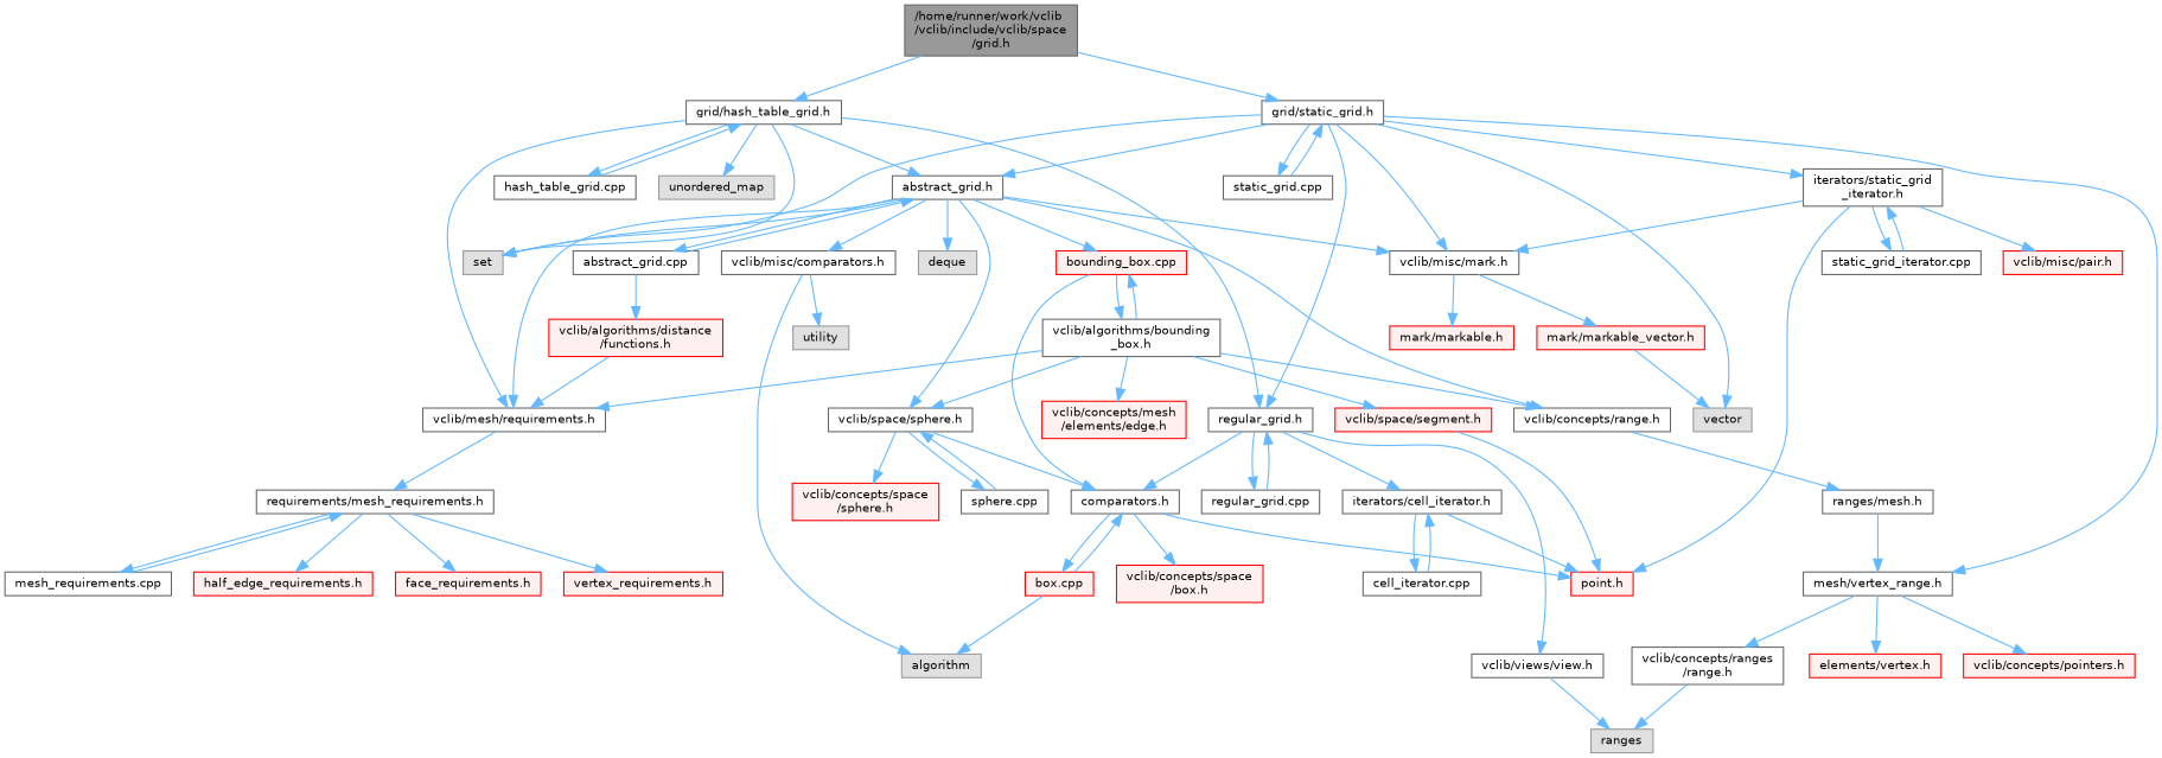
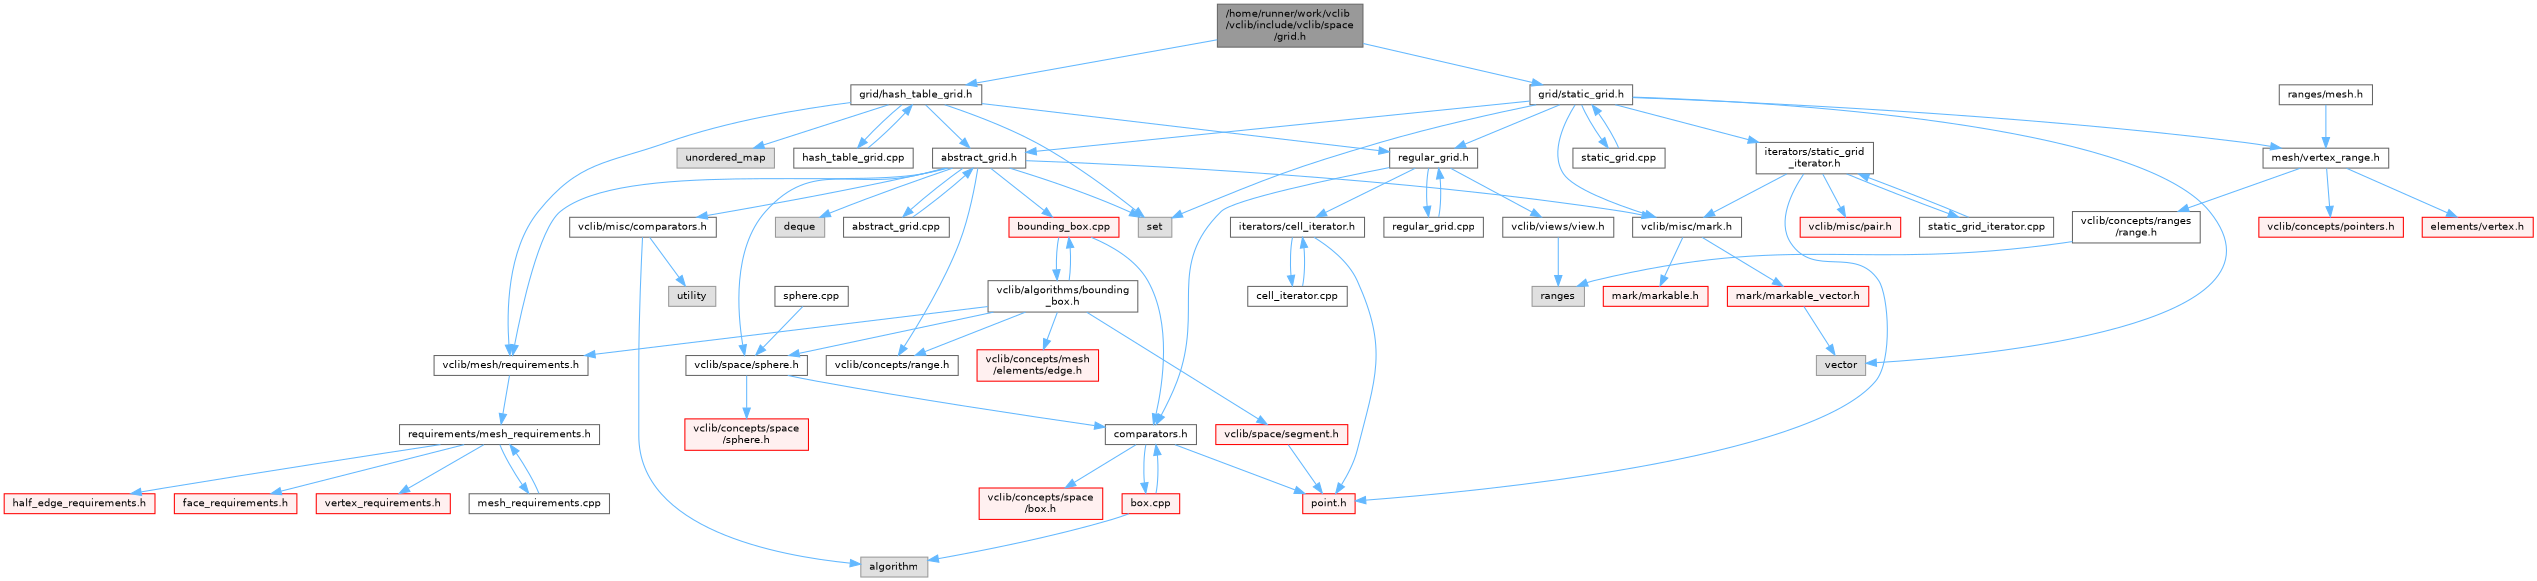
  digraph {
    node [color=grey40 fillcolor=white fontname=Helvetica fontsize=10 shape=box style=filled]
    edge [color=steelblue1 fontname=Helvetica fontsize=10 labelfontname=Helvetica labelfontsize=10 style=solid]
    n1 [color=gray40 fillcolor=grey60 fontcolor=black height=0.2 label="/home/runner/work/vclib\l/vclib/include/vclib/space\l/grid.h" width=0.4]
    n2 [height=0.2 label="grid/hash_table_grid.h" width=0.4]
    n3 [height=0.2 label="grid/static_grid.h" width=0.4]
    n4 [color=grey60 fillcolor="#E0E0E0" height=0.2 label=set width=0.4]
    n5 [color=grey60 fillcolor="#E0E0E0" height=0.2 label=unordered_map width=0.4]
    n6 [height=0.2 label="vclib/mesh/requirements.h" width=0.4]
    n7 [height=0.2 label="abstract_grid.h" width=0.4]
    n8 [height=0.2 label="regular_grid.h" width=0.4]
    n9 [height=0.2 label="hash_table_grid.cpp" width=0.4]
    n10 [height=0.2 label="vclib/misc/mark.h" width=0.4]
    n11 [height=0.2 label="mesh/vertex_range.h" width=0.4]
    n12 [color=grey60 fillcolor="#E0E0E0" height=0.2 label=vector width=0.4]
    n13 [height=0.2 label="iterators/static_grid\l_iterator.h" width=0.4]
    n14 [height=0.2 label="static_grid.cpp" width=0.4]
    n15 [height=0.2 label="requirements/mesh_requirements.h" width=0.4]
    n16 [color=grey60 fillcolor="#E0E0E0" height=0.2 label=deque width=0.4]
    n17 [height=0.2 label="vclib/space/sphere.h" width=0.4]
    n18 [height=0.2 label="vclib/concepts/range.h" width=0.4]
    n19 [height=0.2 label="vclib/misc/comparators.h" width=0.4]
    n20 [height=0.2 label="abstract_grid.cpp" width=0.4]
    n21 [color=red fillcolor="#FFF0F0" height=0.2 label="bounding_box.cpp" width=0.4]
    n22 [height=0.2 label="comparators.h" width=0.4]
    n23 [height=0.2 label="iterators/cell_iterator.h" width=0.4]
    n24 [height=0.2 label="vclib/views/view.h" width=0.4]
    n25 [height=0.2 label="regular_grid.cpp" width=0.4]
    n26 [color=red fillcolor="#FFF0F0" height=0.2 label="half_edge_requirements.h" width=0.4]
    n27 [color=red fillcolor="#FFF0F0" height=0.2 label="face_requirements.h" width=0.4]
    n28 [color=red fillcolor="#FFF0F0" height=0.2 label="vertex_requirements.h" width=0.4]
    n29 [height=0.2 label="mesh_requirements.cpp" width=0.4]
    n30 [height=0.2 label="vclib/algorithms/bounding\l_box.h" width=0.4]
    n31 [color=red fillcolor="#FFF0F0" height=0.2 label="vclib/space/segment.h" width=0.4]
    n32 [color=red fillcolor="#FFF0F0" height=0.2 label="vclib/concepts/mesh\l/elements/edge.h" width=0.4]
    n33 [color=red fillcolor="#FFF0F0" height=0.2 label="vclib/concepts/space\l/sphere.h" width=0.4]
    n34 [height=0.2 label="sphere.cpp" width=0.4]
    n35 [height=0.2 label="ranges/mesh.h" width=0.4]
    n36 [color=grey60 fillcolor="#E0E0E0" height=0.2 label=algorithm width=0.4]
    n37 [color=grey60 fillcolor="#E0E0E0" height=0.2 label=utility width=0.4]
    n38 [color=red fillcolor="#FFF0F0" height=0.2 label="mark/markable.h" width=0.4]
    n39 [color=red fillcolor="#FFF0F0" height=0.2 label="mark/markable_vector.h" width=0.4]
-   n40 [color=red fillcolor="#FFF0F0" height=0.2 label="vclib/algorithms/distance\l/functions.h" width=0.4]
    n41 [color=red fillcolor="#FFF0F0" height=0.2 label="point.h" width=0.4]
    n42 [color=red fillcolor="#FFF0F0" height=0.2 label="vclib/concepts/space\l/box.h" width=0.4]
    n43 [color=red fillcolor="#FFF0F0" height=0.2 label="box.cpp" width=0.4]
    n44 [color=red fillcolor="#FFF0F0" height=0.2 label="vclib/concepts/pointers.h" width=0.4]
    n45 [height=0.2 label="vclib/concepts/ranges\l/range.h" width=0.4]
    n46 [color=red fillcolor="#FFF0F0" height=0.2 label="elements/vertex.h" width=0.4]
    n47 [color=grey60 fillcolor="#E0E0E0" height=0.2 label=ranges width=0.4]
    n48 [height=0.2 label="cell_iterator.cpp" width=0.4]
    n49 [color=red fillcolor="#FFF0F0" height=0.2 label="vclib/misc/pair.h" width=0.4]
    n50 [height=0.2 label="static_grid_iterator.cpp" width=0.4]
    n1 -> n2
    n1 -> n3
    n2 -> n4
    n2 -> n5
    n2 -> n6
    n2 -> n7
    n2 -> n8
    n2 -> n9
    n3 -> n4
    n3 -> n7
    n3 -> n8
    n3 -> n10
    n3 -> n11
    n3 -> n12
    n3 -> n13
    n3 -> n14
    n6 -> n15
    n7 -> n4
    n7 -> n6
    n7 -> n10
    n7 -> n16
    n7 -> n17
    n7 -> n18
    n7 -> n19
    n7 -> n20
    n7 -> n21
    n8 -> n22
    n8 -> n23
    n8 -> n24
    n8 -> n25
    n9 -> n2
    n10 -> n38
    n10 -> n39
    n11 -> n44
    n11 -> n45
    n11 -> n46
    n13 -> n10
    n13 -> n41
    n13 -> n49
    n13 -> n50
    n14 -> n3
    n15 -> n26
    n15 -> n27
    n15 -> n28
    n15 -> n29
    n17 -> n22
    n17 -> n33
-   n17 -> n34
-   n18 -> n35
    n19 -> n36
    n19 -> n37
    n20 -> n7
-   n20 -> n40
    n21 -> n22
    n21 -> n30
    n22 -> n41
    n22 -> n42
    n22 -> n43
    n23 -> n41
    n23 -> n48
    n24 -> n47
    n25 -> n8
    n29 -> n15
    n30 -> n6
    n30 -> n17
    n30 -> n18
    n30 -> n21
    n30 -> n31
    n30 -> n32
    n31 -> n41
    n34 -> n17
    n35 -> n11
    n39 -> n12
-   n40 -> n6
    n43 -> n22
    n43 -> n36
    n45 -> n47
    n48 -> n23
    n50 -> n13
  }
